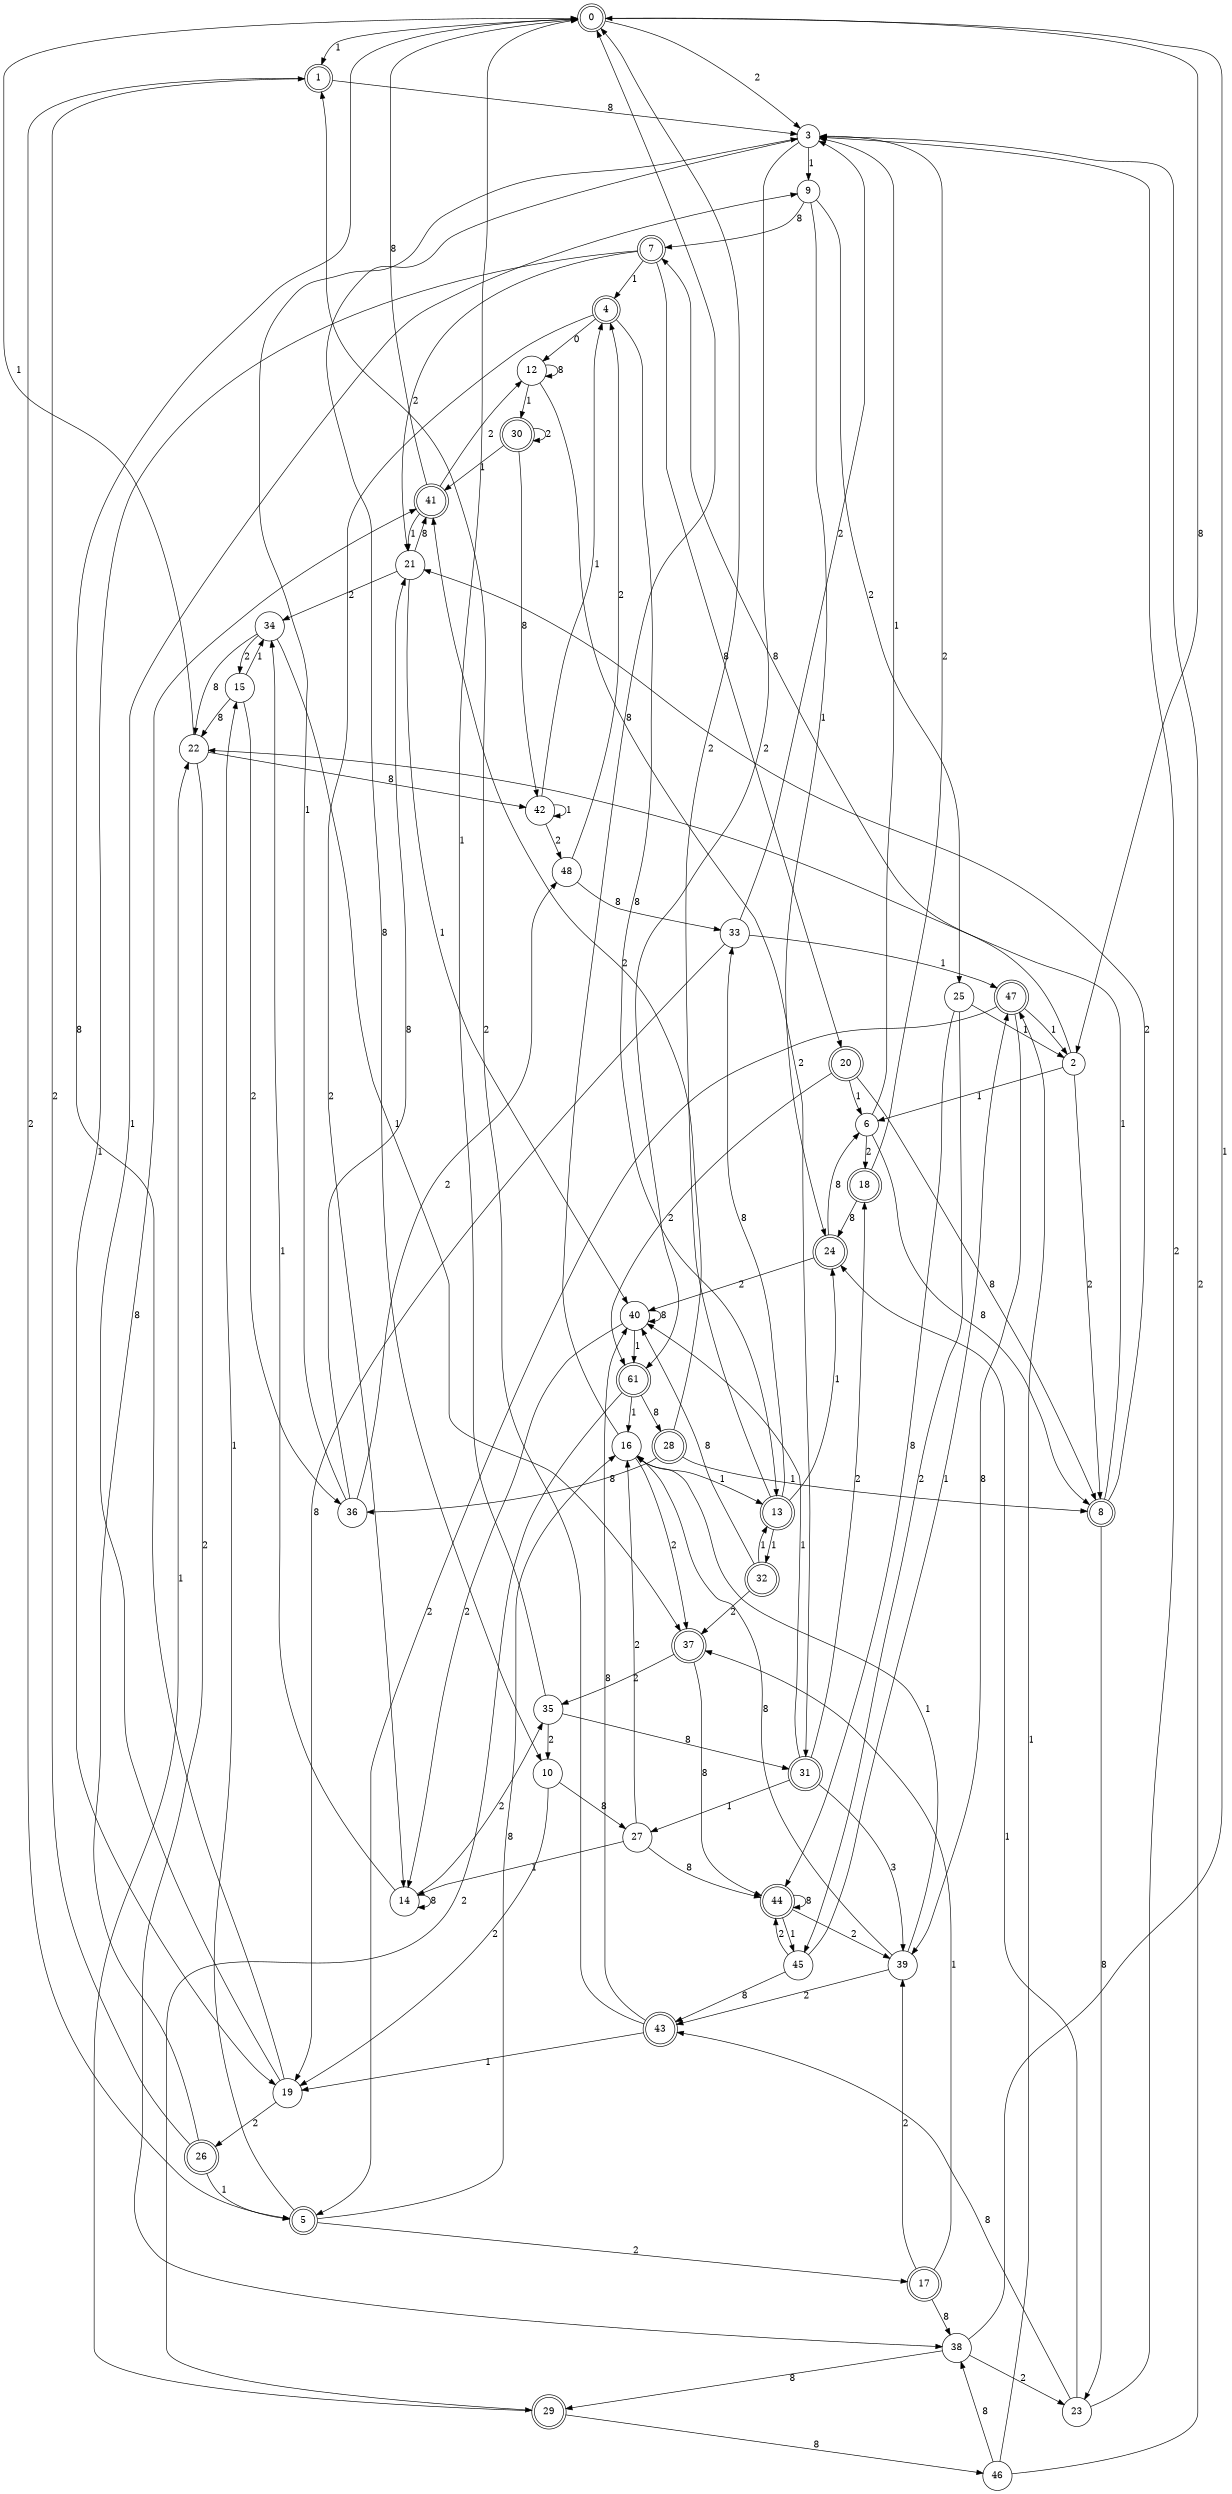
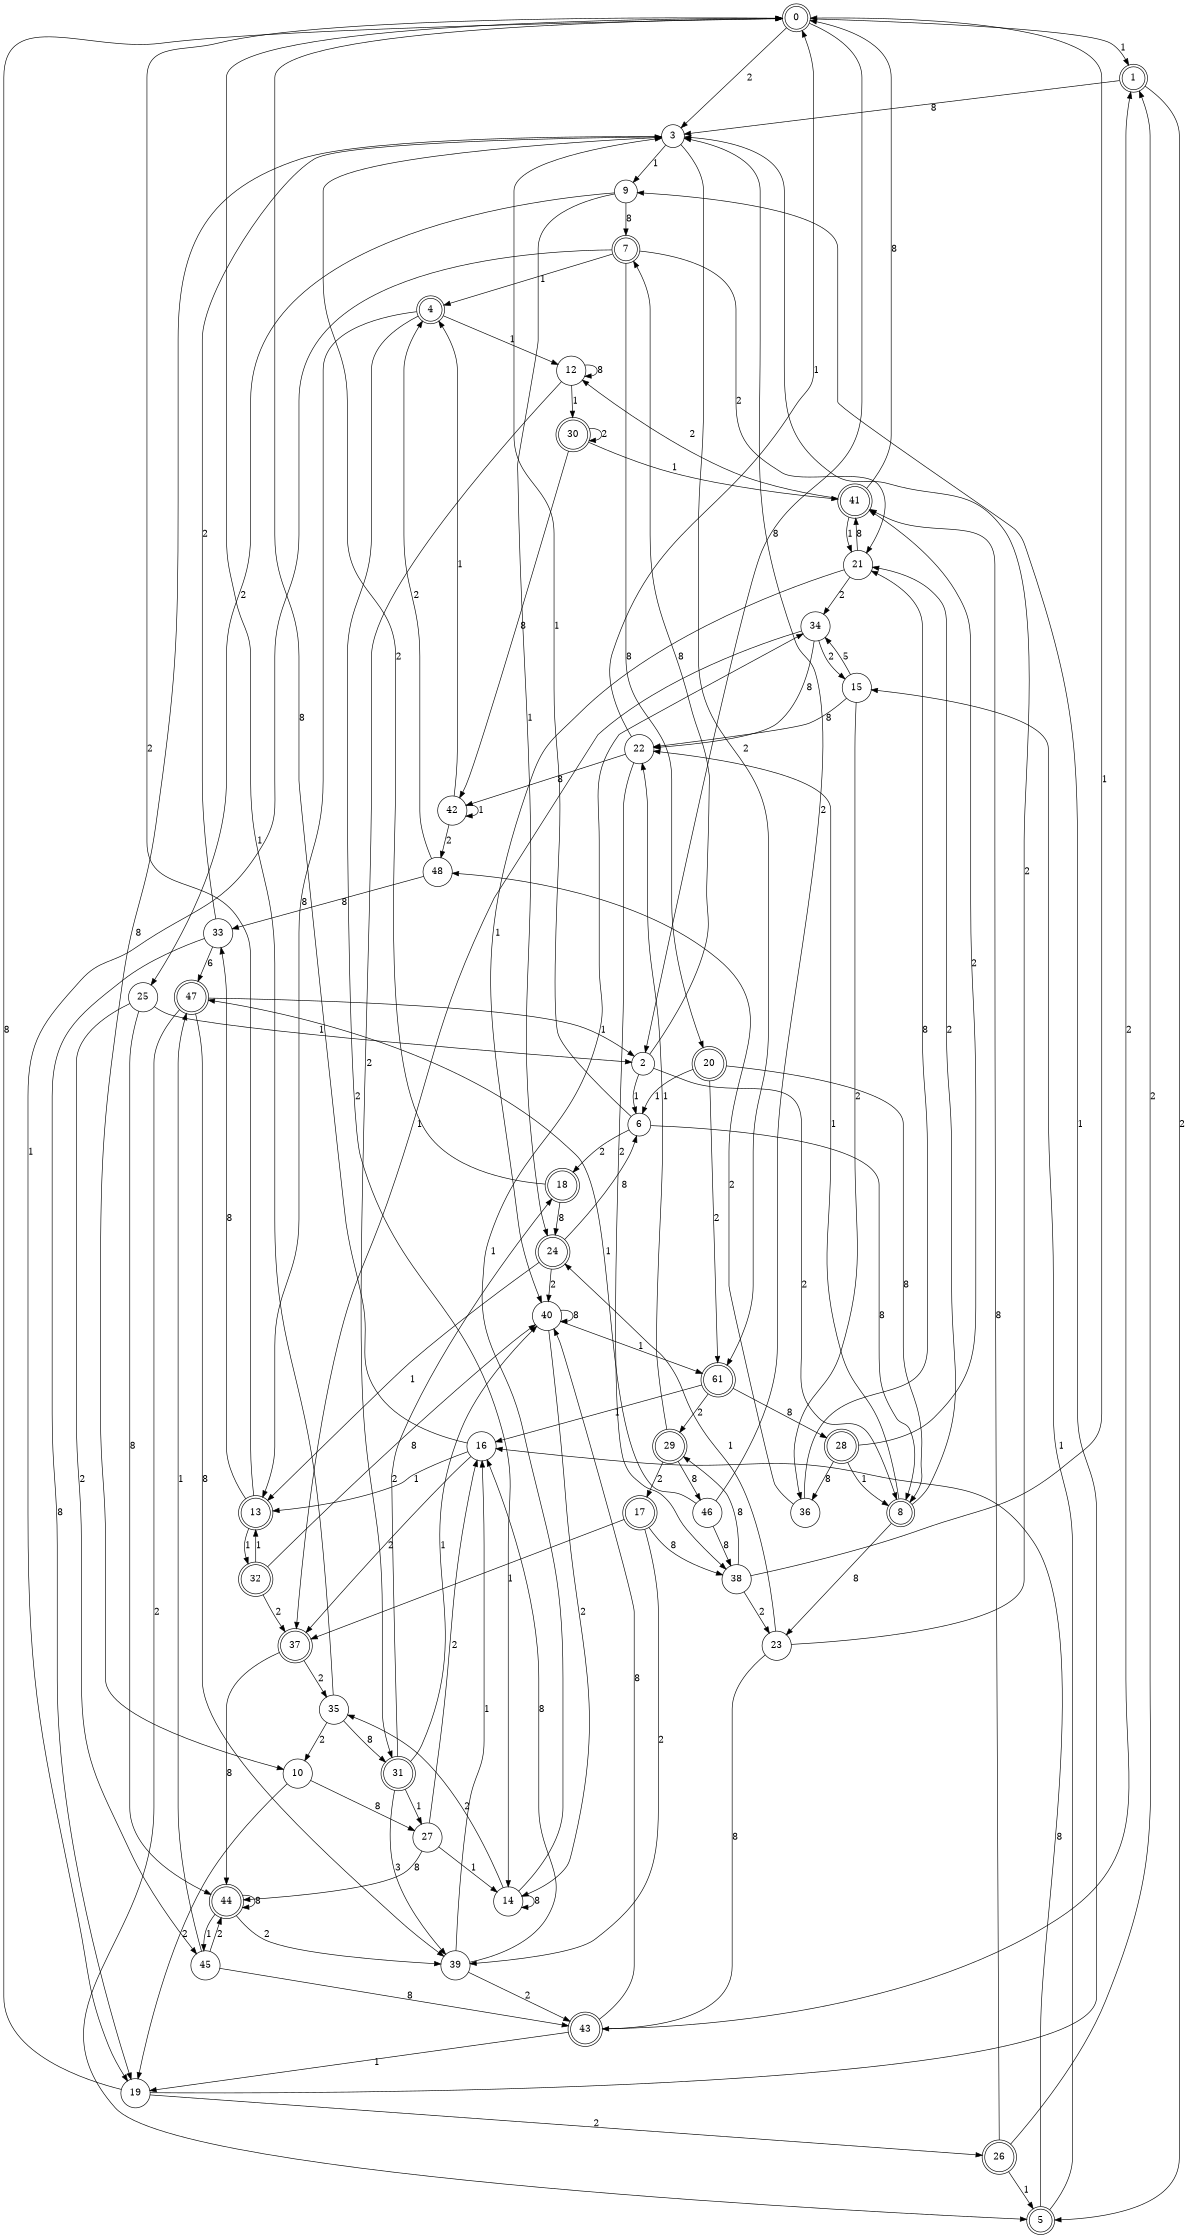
  digraph {
    node [shape=circle]
    n1 [label=0 shape=doublecircle]
    n2 [label=1 shape=doublecircle]
    n3 [label=2]
    n4 [label=3]
    n5 [label=5 shape=doublecircle]
    n6 [label=6]
    n7 [label=7 shape=doublecircle]
    n8 [label=8 shape=doublecircle]
    n9 [label=9]
    n10 [label=10]
    n11 [label=61 shape=doublecircle]
    n12 [label=4 shape=doublecircle]
    n13 [label=12]
    n14 [label=13 shape=doublecircle]
    n15 [label=14]
    n16 [label=15]
    n17 [label=16]
    n18 [label=17 shape=doublecircle]
    n19 [label=18 shape=doublecircle]
    n20 [label=19]
    n21 [label=20 shape=doublecircle]
    n22 [label=21]
    n23 [label=22]
    n24 [label=23]
    n25 [label=24 shape=doublecircle]
    n26 [label=25]
    n27 [label=27]
    n28 [label=28 shape=doublecircle]
    n29 [label=29 shape=doublecircle]
    n30 [label=30 shape=doublecircle]
    n31 [label=31 shape=doublecircle]
    n32 [label=32 shape=doublecircle]
    n33 [label=33]
    n34 [label=34]
    n35 [label=35]
    n36 [label=36]
    n37 [label=37 shape=doublecircle]
    n38 [label=38]
    n39 [label=39]
    n40 [label=26 shape=doublecircle]
    n41 [label=40]
    n42 [label=41 shape=doublecircle]
    n43 [label=42]
    n44 [label=43 shape=doublecircle]
    n45 [label=44 shape=doublecircle]
    n46 [label=45]
    n47 [label=46]
    n48 [label=47 shape=doublecircle]
    n49 [label=48]
    n1 -> n2 [label=1]
    n1 -> n3 [label=8]
    n1 -> n4 [label=2]
    n2 -> n4 [label=8]
    n2 -> n5 [label=2]
    n3 -> n6 [label=1]
    n3 -> n7 [label=8]
    n3 -> n8 [label=2]
    n4 -> n9 [label=1]
    n4 -> n10 [label=8]
    n4 -> n11 [label=2]
    n5 -> n16 [label=1]
    n5 -> n17 [label=8]
-   n5 -> n18 [label=2]
+   n29 -> n18 [label=2]
    n6 -> n4 [label=1]
    n6 -> n8 [label=8]
    n6 -> n19 [label=2]
    n7 -> n12 [label=1]
    n7 -> n20 [label=1]
    n7 -> n21 [label=8]
    n7 -> n22 [label=2]
    n8 -> n22 [label=2]
    n8 -> n23 [label=1]
    n8 -> n24 [label=8]
    n9 -> n7 [label=8]
    n9 -> n25 [label=1]
    n9 -> n26 [label=2]
    n10 -> n20 [label=2]
    n10 -> n27 [label=8]
    n11 -> n17 [label=1]
    n11 -> n28 [label=8]
    n11 -> n29 [label=2]
-   n12 -> n13 [label=0]
+   n12 -> n13 [label=1]
    n12 -> n14 [label=8]
    n12 -> n15 [label=2]
    n13 -> n13 [label=8]
    n13 -> n30 [label=1]
    n13 -> n31 [label=2]
    n14 -> n1 [label=2]
    n14 -> n32 [label=1]
    n14 -> n33 [label=8]
    n15 -> n15 [label=8]
    n15 -> n34 [label=1]
    n15 -> n35 [label=2]
    n16 -> n23 [label=8]
-   n16 -> n34 [label=1]
+   n16 -> n34 [label=5]
    n16 -> n36 [label=2]
    n17 -> n1 [label=8]
    n17 -> n14 [label=1]
    n17 -> n37 [label=2]
    n18 -> n37 [label=1]
    n18 -> n38 [label=8]
    n18 -> n39 [label=2]
    n19 -> n4 [label=2]
    n19 -> n25 [label=8]
    n20 -> n1 [label=8]
    n20 -> n9 [label=1]
    n20 -> n40 [label=2]
    n21 -> n6 [label=1]
    n21 -> n8 [label=8]
    n21 -> n11 [label=2]
    n22 -> n34 [label=2]
    n22 -> n41 [label=1]
    n22 -> n42 [label=8]
    n23 -> n1 [label=1]
    n23 -> n38 [label=2]
    n23 -> n43 [label=8]
    n24 -> n4 [label=2]
    n24 -> n25 [label=1]
    n24 -> n44 [label=8]
    n25 -> n6 [label=8]
-   n14 -> n25 [label=1]
+   n25 -> n14 [label=1]
    n25 -> n41 [label=2]
    n26 -> n3 [label=1]
    n26 -> n45 [label=8]
    n26 -> n46 [label=2]
    n27 -> n15 [label=1]
    n27 -> n17 [label=2]
    n27 -> n45 [label=8]
    n28 -> n8 [label=1]
    n28 -> n36 [label=8]
    n28 -> n42 [label=2]
    n29 -> n23 [label=1]
    n29 -> n47 [label=8]
    n30 -> n30 [label=2]
    n30 -> n42 [label=1]
    n30 -> n43 [label=8]
    n31 -> n19 [label=2]
    n31 -> n27 [label=1]
    n31 -> n39 [label=3]
    n31 -> n41 [label=1]
    n32 -> n14 [label=1]
    n32 -> n37 [label=2]
    n32 -> n41 [label=8]
    n33 -> n4 [label=2]
    n33 -> n20 [label=8]
-   n33 -> n48 [label=1]
+   n33 -> n48 [label=6]
    n34 -> n16 [label=2]
    n34 -> n23 [label=8]
    n34 -> n37 [label=1]
    n35 -> n1 [label=1]
    n35 -> n10 [label=2]
    n35 -> n31 [label=8]
-   n36 -> n4 [label=1]
    n36 -> n22 [label=8]
    n36 -> n49 [label=2]
    n37 -> n35 [label=2]
    n37 -> n45 [label=8]
    n38 -> n1 [label=1]
    n38 -> n24 [label=2]
    n38 -> n29 [label=8]
    n39 -> n17 [label=1]
    n39 -> n17 [label=8]
    n39 -> n44 [label=2]
    n40 -> n2 [label=2]
    n40 -> n5 [label=1]
    n40 -> n42 [label=8]
    n41 -> n11 [label=1]
    n41 -> n15 [label=2]
    n41 -> n41 [label=8]
    n42 -> n1 [label=8]
    n42 -> n13 [label=2]
    n42 -> n22 [label=1]
    n43 -> n12 [label=1]
    n43 -> n43 [label=1]
    n43 -> n49 [label=2]
    n44 -> n2 [label=2]
    n44 -> n20 [label=1]
    n44 -> n41 [label=8]
    n45 -> n39 [label=2]
    n45 -> n45 [label=8]
    n45 -> n46 [label=1]
    n46 -> n44 [label=8]
    n46 -> n45 [label=2]
    n46 -> n48 [label=1]
    n47 -> n4 [label=2]
    n47 -> n38 [label=8]
    n47 -> n48 [label=1]
    n48 -> n3 [label=1]
    n48 -> n5 [label=2]
    n48 -> n39 [label=8]
    n49 -> n12 [label=2]
    n49 -> n33 [label=8]
  }
